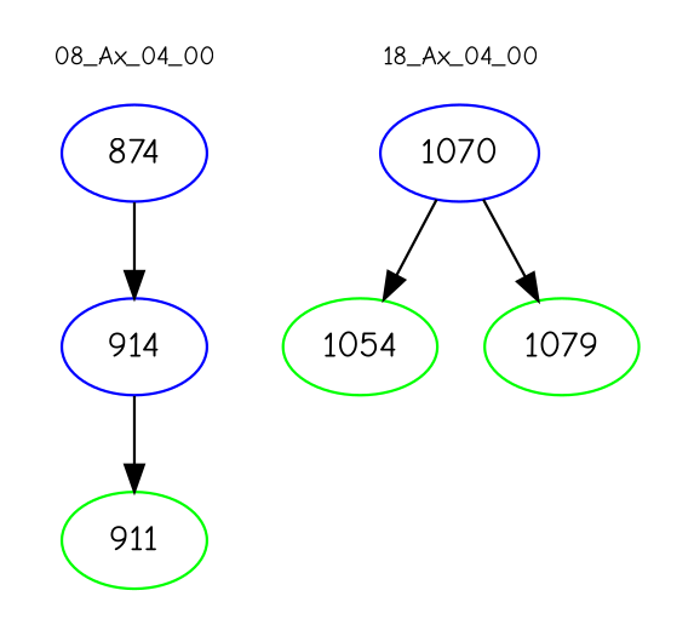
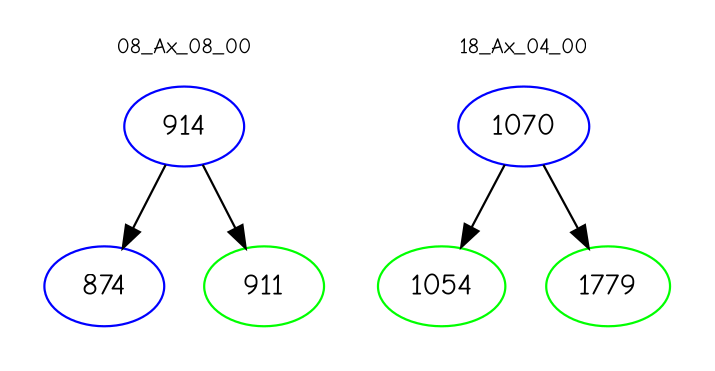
  digraph {
    fontname="Comic Neue"
    node [color=blue fontname="Comic Neue"]
    edge [color=black fontname="Comic Neue"]
    n1 [label=914]
    n2 [label=874]
    n3 [color=green label=911]
    n4 [label=1070]
    n5 [color=green label=1054]
-   n6 [color=green label=1079]
+   n6 [color=green label=1779]
    subgraph cluster_1 {
      color=white
      fontsize=10
-     label="08_Ax_04_00"
+     label="08_Ax_08_00"
      n1
      n2
      n3
    }
    subgraph cluster_2 {
      color=white
      fontsize=10
      label="18_Ax_04_00"
      n4
      n5
      n6
    }
-   n2 -> n1
+   n1 -> n2
    n1 -> n3
    n4 -> n5
    n4 -> n6
  }
